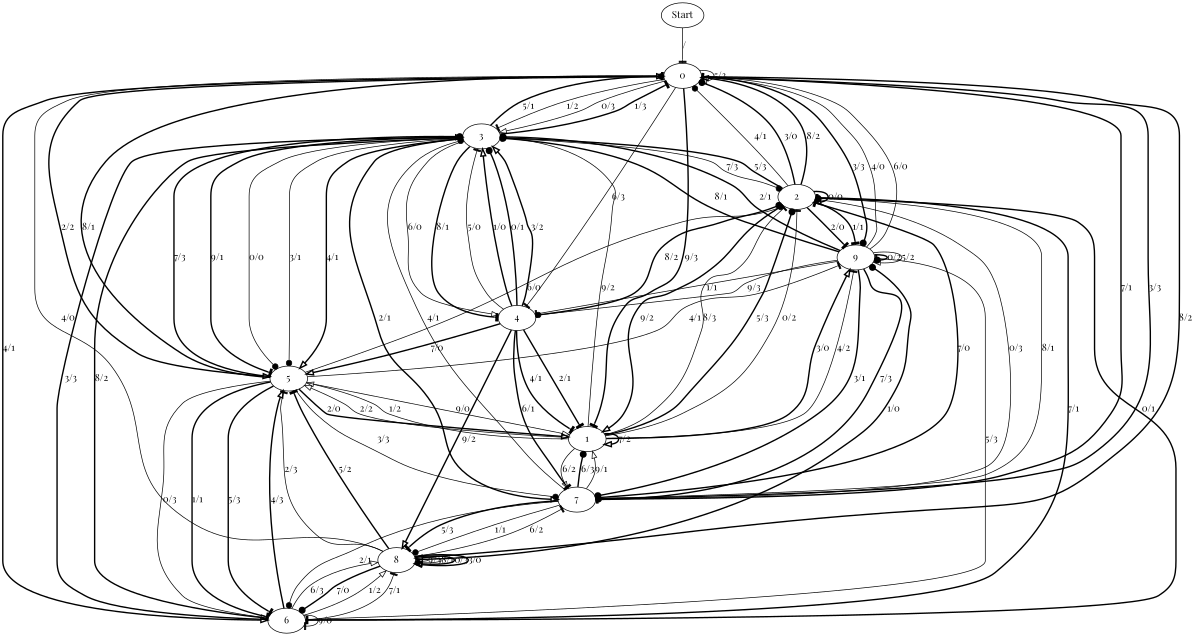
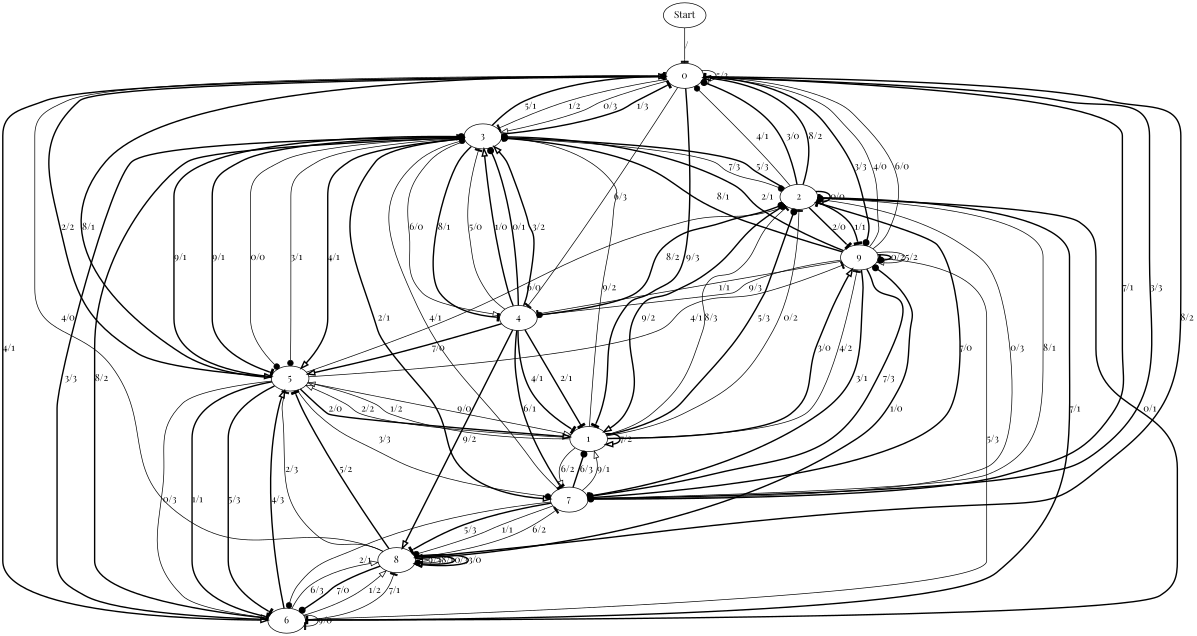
  digraph {
    fontname="Playfair Display"
    node [fontname="Playfair Display"]
    edge [arrowhead=tee fontname="Playfair Display" style=bold]
    Start
    0
    3
    7
    4
    6
    1
    8
    5
    9
    2
    Start -> 0 [label="/" style=solid]
    0 -> 0 [arrowhead=onormal label="5/3" style=solid]
    0 -> 3 [label="1/2" style=solid]
    0 -> 3 [arrowhead=onormal label="0/3" style=solid]
    0 -> 7 [arrowhead=dot label="7/1"]
    0 -> 4 [label="6/3" style=solid]
    0 -> 6 [arrowhead=onormal label="4/1"]
    0 -> 1 [label="9/3"]
    0 -> 8 [arrowhead=onormal label="8/2"]
    0 -> 5 [arrowhead=onormal label="2/2"]
    0 -> 9 [arrowhead=dot label="3/3"]
    3 -> 0 [label="1/3"]
    3 -> 0 [arrowhead=onormal label="5/1"]
    3 -> 7 [arrowhead=onormal label="2/1"]
    3 -> 4 [arrowhead=onormal label="6/0" style=solid]
    3 -> 4 [label="8/1"]
    3 -> 5 [label="9/1"]
    3 -> 5 [arrowhead=dot label="0/0" style=solid]
    3 -> 5 [arrowhead=dot label="3/1" style=solid]
    3 -> 5 [arrowhead=onormal label="4/1"]
    3 -> 2 [arrowhead=dot label="7/3" style=solid]
    7 -> 0 [label="3/3"]
    7 -> 3 [arrowhead=dot label="4/1" style=solid]
    7 -> 6 [arrowhead=dot label="2/1" style=solid]
    7 -> 1 [arrowhead=dot label="6/3"]
    7 -> 1 [arrowhead=onormal label="9/1" style=solid]
    7 -> 8 [label="5/3"]
    7 -> 8 [arrowhead=dot label="1/1" style=solid]
    7 -> 2 [arrowhead=dot label="0/3" style=solid]
    7 -> 2 [arrowhead=dot label="8/1" style=solid]
    7 -> 2 [label="7/0"]
    4 -> 3 [label="5/0" style=solid]
    4 -> 3 [arrowhead=onormal label="1/0"]
    4 -> 3 [arrowhead=dot label="0/1"]
    4 -> 3 [arrowhead=onormal label="3/2"]
    4 -> 7 [label="6/1"]
    4 -> 1 [label="2/1"]
    4 -> 1 [label="4/1"]
    4 -> 8 [arrowhead=onormal label="9/2"]
    4 -> 5 [arrowhead=onormal label="7/0"]
    4 -> 2 [arrowhead=dot label="8/2"]
    6 -> 3 [arrowhead=onormal label="3/3"]
    6 -> 3 [arrowhead=dot label="8/2"]
    6 -> 6 [label="9/0" style=solid]
    6 -> 8 [arrowhead=onormal label="1/2" style=solid]
    6 -> 8 [label="7/1" style=solid]
    6 -> 8 [arrowhead=onormal label="6/3" style=solid]
    6 -> 5 [arrowhead=onormal label="4/3"]
    6 -> 9 [label="5/3" style=solid]
    6 -> 2 [label="0/1"]
    1 -> 3 [label="9/2" style=solid]
    1 -> 7 [arrowhead=onormal label="6/2" style=solid]
    1 -> 1 [arrowhead=onormal label="7/2"]
    1 -> 5 [arrowhead=onormal label="2/2" style=solid]
    1 -> 5 [arrowhead=onormal label="1/2" style=solid]
    1 -> 9 [arrowhead=onormal label="3/0"]
    1 -> 9 [label="4/2" style=solid]
    1 -> 2 [label="8/3" style=solid]
    1 -> 2 [arrowhead=dot label="5/3"]
    1 -> 2 [label="0/2" style=solid]
    8 -> 0 [arrowhead=dot label="4/0" style=solid]
    8 -> 7 [label="6/2" style=solid]
    8 -> 6 [arrowhead=dot label="7/0"]
    8 -> 8 [arrowhead=onormal label="9/3" style=solid]
    8 -> 8 [arrowhead=dot label="8/1" style=solid]
    8 -> 8 [arrowhead=onormal label="0/3"]
    8 -> 8 [arrowhead=onormal label="3/0"]
    8 -> 5 [label="2/3" style=solid]
    8 -> 5 [label="5/2"]
    8 -> 9 [arrowhead=dot label="1/0"]
    5 -> 0 [label="8/1"]
-   5 -> 3 [arrowhead=dot label="7/3"]
+   5 -> 3 [arrowhead=dot label="9/1"]
    5 -> 7 [arrowhead=dot label="3/3" style=solid]
    5 -> 6 [label="5/3"]
    5 -> 6 [arrowhead=onormal label="0/3" style=solid]
    5 -> 6 [label="1/1"]
    5 -> 1 [arrowhead=onormal label="9/0" style=solid]
    5 -> 1 [arrowhead=onormal label="2/0"]
    5 -> 9 [label="4/1" style=solid]
    5 -> 2 [arrowhead=dot label="6/0" style=solid]
    9 -> 0 [label="4/0" style=solid]
    9 -> 0 [label="6/0" style=solid]
    9 -> 3 [arrowhead=dot label="2/1"]
    9 -> 3 [arrowhead=dot label="8/1"]
    9 -> 7 [arrowhead=dot label="3/1"]
    9 -> 7 [label="7/3"]
    9 -> 4 [arrowhead=dot label="9/3" style=solid]
    9 -> 4 [label="1/1" style=solid]
    9 -> 9 [arrowhead=dot label="0/2"]
    9 -> 9 [arrowhead=onormal label="5/2" style=solid]
    2 -> 0 [arrowhead=dot label="4/1" style=solid]
    2 -> 0 [arrowhead=dot label="3/0"]
    2 -> 0 [arrowhead=onormal label="8/2"]
    2 -> 3 [arrowhead=dot label="5/3"]
    2 -> 6 [label="7/1"]
    2 -> 1 [arrowhead=onormal label="9/2"]
    2 -> 9 [label="2/0"]
    2 -> 9 [label="1/1"]
    2 -> 2 [arrowhead=onormal label="0/0"]
  }
